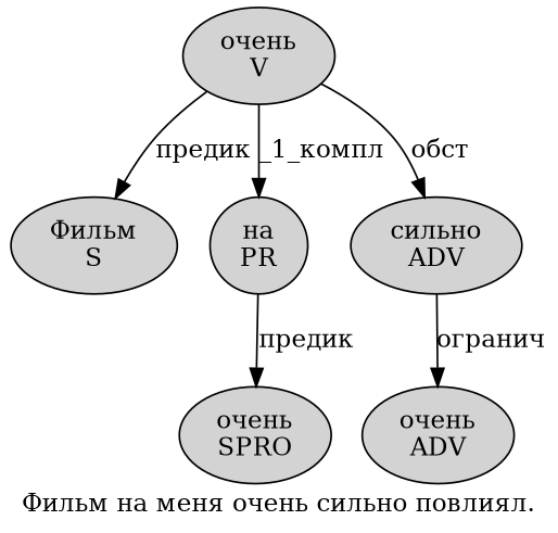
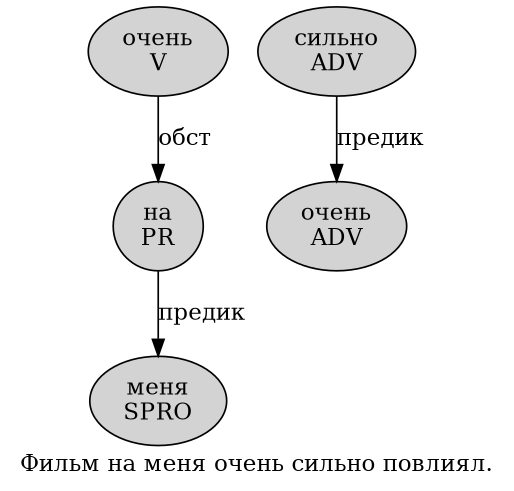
  digraph {
    label="Фильм на меня очень сильно повлиял."
    node [fillcolor=lightgray penwidth=1 shape=ellipse style=filled]
-   n1 [label="Фильм\nS"]
    n2 [label="на\nPR"]
-   n3 [label="очень\nSPRO"]
+   n3 [label="меня\nSPRO"]
    n4 [label="очень\nADV"]
    n5 [label="сильно\nADV"]
    n6 [label="очень\nV"]
    n2 -> n3 [label="предик"]
-   n5 -> n4 [label="огранич"]
-   n6 -> n1 [label="предик"]
-   n6 -> n2 [label="_1_компл"]
-   n6 -> n5 [label="обст"]
+   n5 -> n4 [label="предик"]
+   n6 -> n2 [label="обст"]
  }
